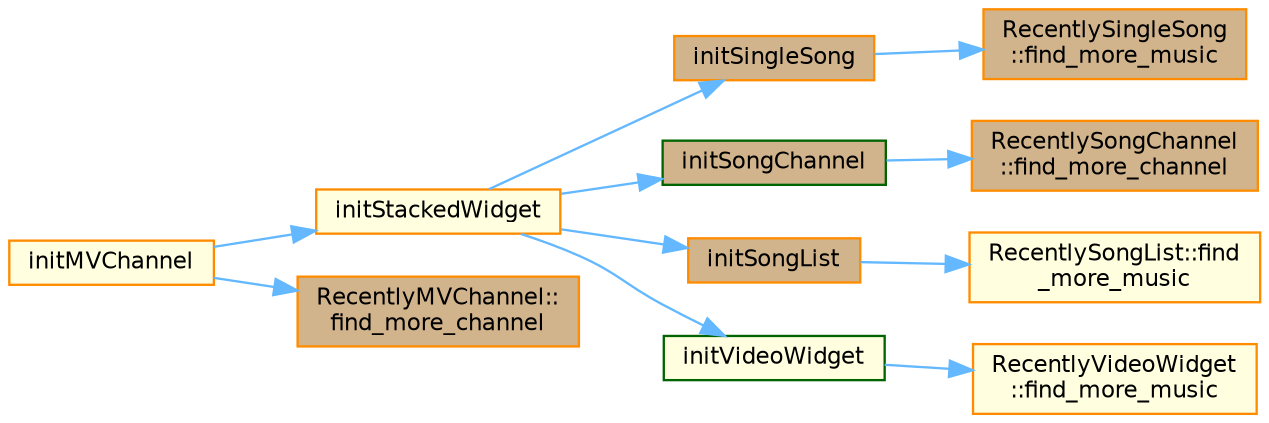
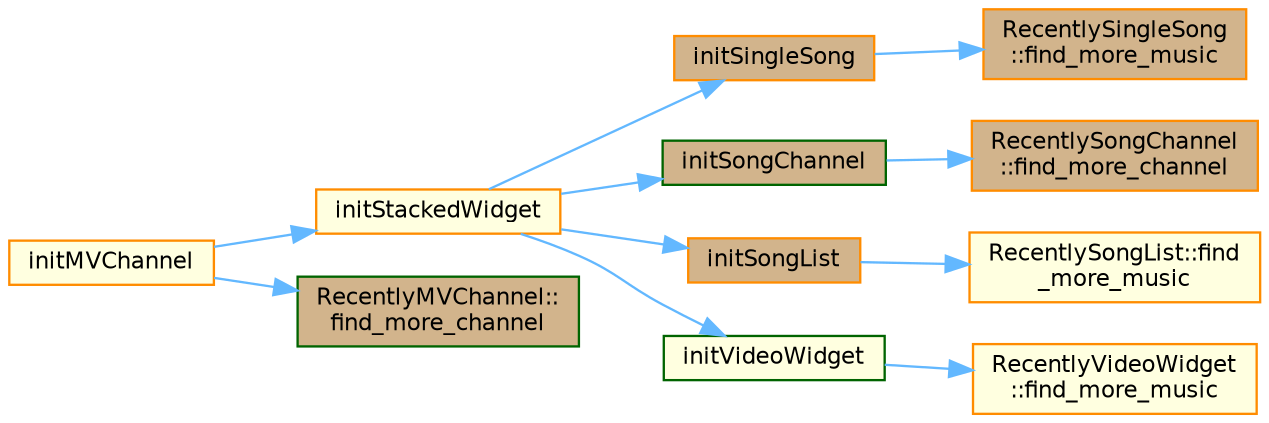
  digraph {
    rankdir=LR
    node [color=darkorange fillcolor=tan fontname=Helvetica fontsize=10 shape=box style=filled]
    edge [color=steelblue1 fontname=Helvetica fontsize=10 labelfontname=Helvetica labelfontsize=10 style=solid]
    n1 [fillcolor=lightyellow fontcolor=black height=0.2 label=initStackedWidget width=0.4]
    n2 [height=0.2 label=initSingleSong width=0.4]
    n3 [color=darkgreen height=0.2 label=initSongChannel width=0.4]
    n4 [height=0.2 label=initSongList width=0.4]
    n5 [color=darkgreen fillcolor=lightyellow height=0.2 label=initVideoWidget width=0.4]
    n6 [fillcolor=lightyellow height=0.2 label=initMVChannel width=0.4]
-   n7 [height=0.2 label="RecentlyMVChannel::\lfind_more_channel" width=0.4]
+   n7 [color=darkgreen height=0.2 label="RecentlyMVChannel::\lfind_more_channel" width=0.4]
    n8 [height=0.2 label="RecentlySingleSong\l::find_more_music" width=0.4]
    n9 [height=0.2 label="RecentlySongChannel\l::find_more_channel" width=0.4]
    n10 [fillcolor=lightyellow height=0.2 label="RecentlySongList::find\l_more_music" width=0.4]
    n11 [fillcolor=lightyellow height=0.2 label="RecentlyVideoWidget\l::find_more_music" width=0.4]
    n1 -> n2
    n1 -> n3
    n1 -> n4
    n1 -> n5
    n2 -> n8
    n3 -> n9
    n4 -> n10
    n5 -> n11
    n6 -> n1
    n6 -> n7
  }
